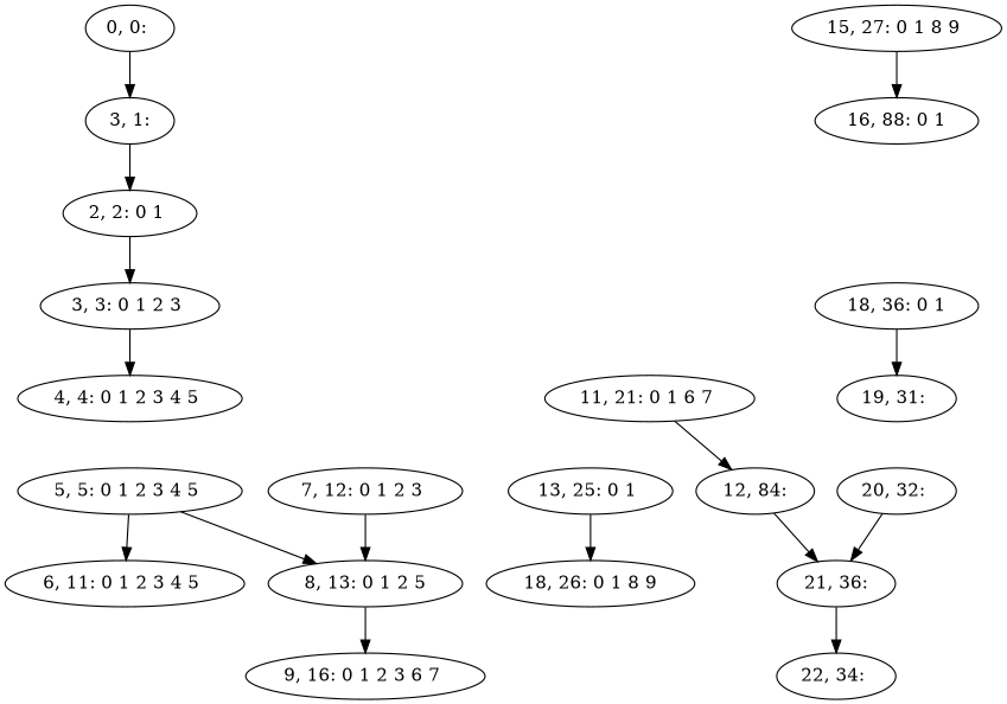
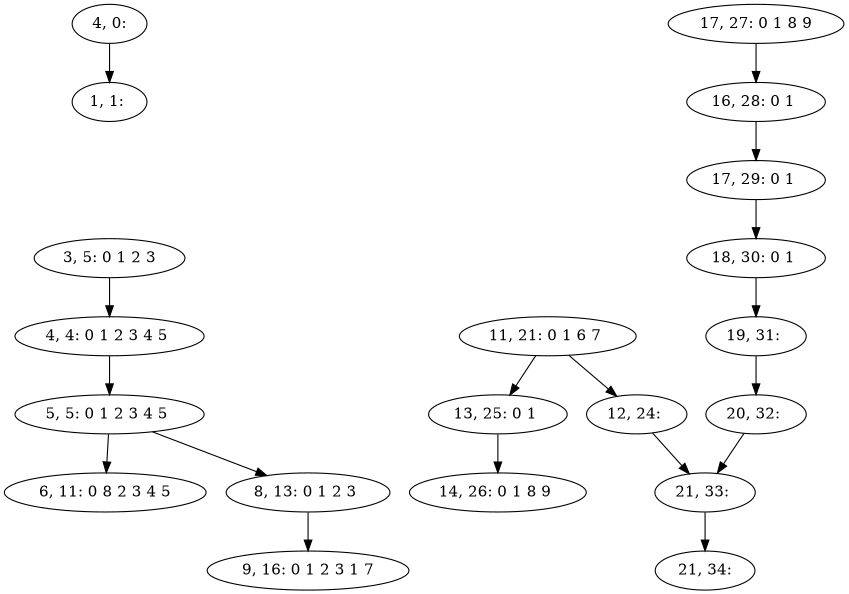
  digraph {
-   n1 [label="0, 0: "]
-   n2 [label="3, 1:"]
-   n3 [label="2, 2: 0 1 "]
-   n4 [label="3, 3: 0 1 2 3 "]
+   n1 [label="4, 0:"]
+   n2 [label="1, 1: "]
+   n4 [label="3, 5: 0 1 2 3"]
    n5 [label="4, 4: 0 1 2 3 4 5 "]
    n6 [label="5, 5: 0 1 2 3 4 5 "]
-   n7 [label="6, 11: 0 1 2 3 4 5 "]
-   n8 [label="8, 13: 0 1 2 5"]
-   n9 [label="9, 16: 0 1 2 3 6 7 "]
-   n10 [label="7, 12: 0 1 2 3 "]
+   n7 [label="6, 11: 0 8 2 3 4 5"]
+   n8 [label="8, 13: 0 1 2 3 "]
+   n9 [label="9, 16: 0 1 2 3 1 7"]
    n11 [label="11, 21: 0 1 6 7 "]
-   n12 [label="12, 84:"]
+   n12 [label="12, 24: "]
    n13 [label="13, 25: 0 1 "]
-   n14 [label="21, 36:"]
-   n15 [label="18, 26: 0 1 8 9"]
-   n16 [label="22, 34: "]
-   n17 [label="15, 27: 0 1 8 9 "]
-   n18 [label="16, 88: 0 1"]
-   n20 [label="18, 36: 0 1"]
+   n14 [label="21, 33: "]
+   n15 [label="14, 26: 0 1 8 9 "]
+   n16 [label="21, 34:"]
+   n17 [label="17, 27: 0 1 8 9"]
+   n18 [label="16, 28: 0 1 "]
+   n19 [label="17, 29: 0 1 "]
+   n20 [label="18, 30: 0 1 "]
    n21 [label="19, 31: "]
    n22 [label="20, 32: "]
    n1 -> n2
-   n2 -> n3
-   n3 -> n4
    n4 -> n5
+   n5 -> n6
    n6 -> n7
    n6 -> n8
    n8 -> n9
-   n10 -> n8
    n11 -> n12
+   n11 -> n13
    n12 -> n14
    n13 -> n15
    n14 -> n16
    n17 -> n18
+   n18 -> n19
+   n19 -> n20
    n20 -> n21
+   n21 -> n22
    n22 -> n14
  }
